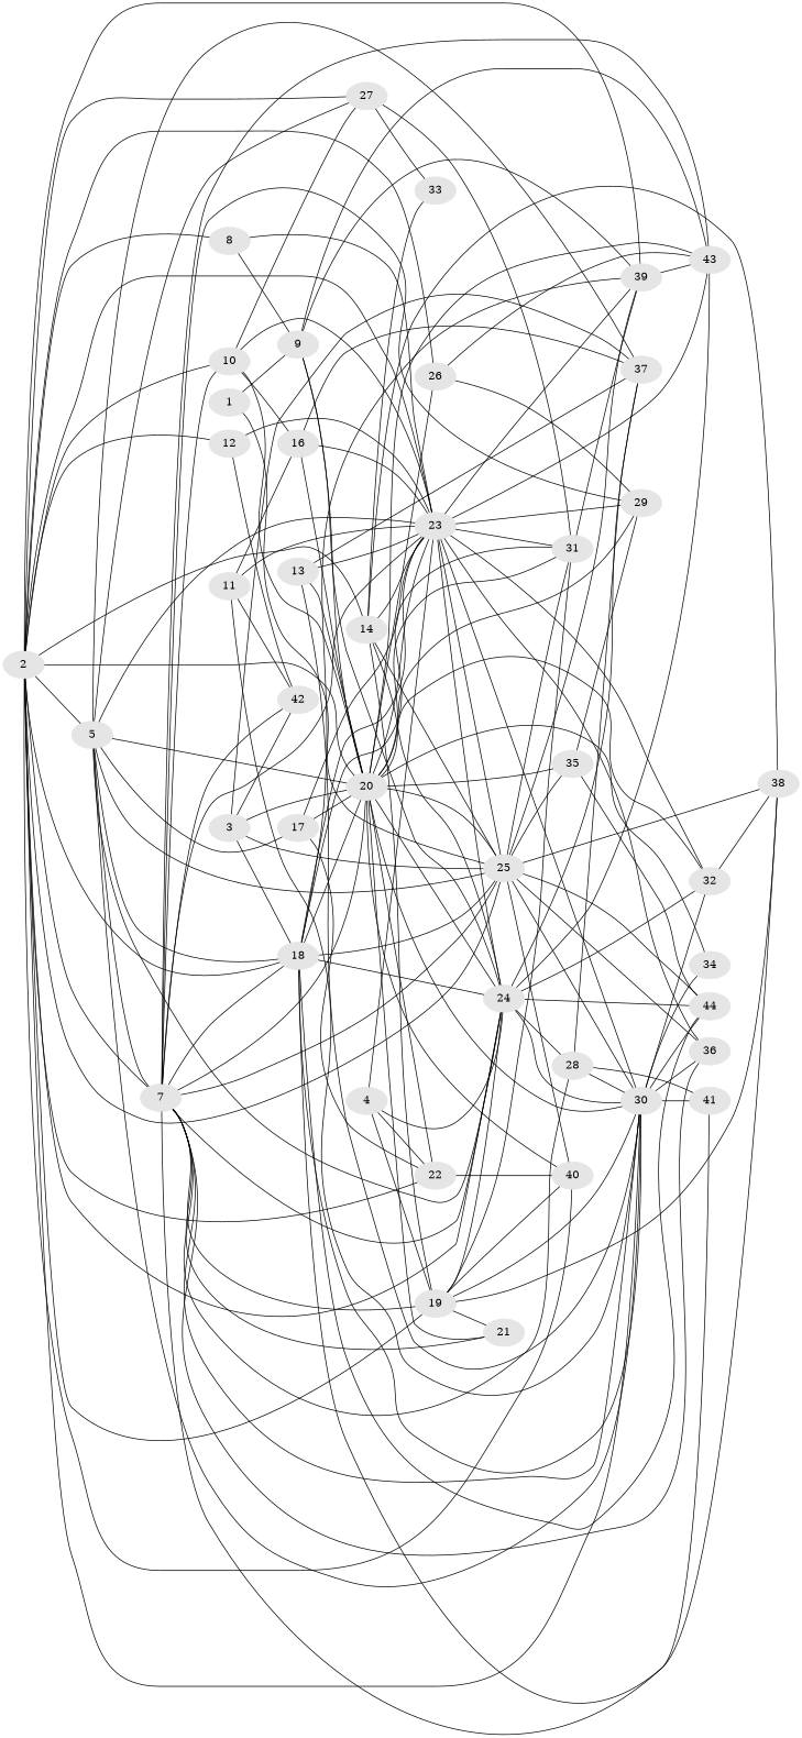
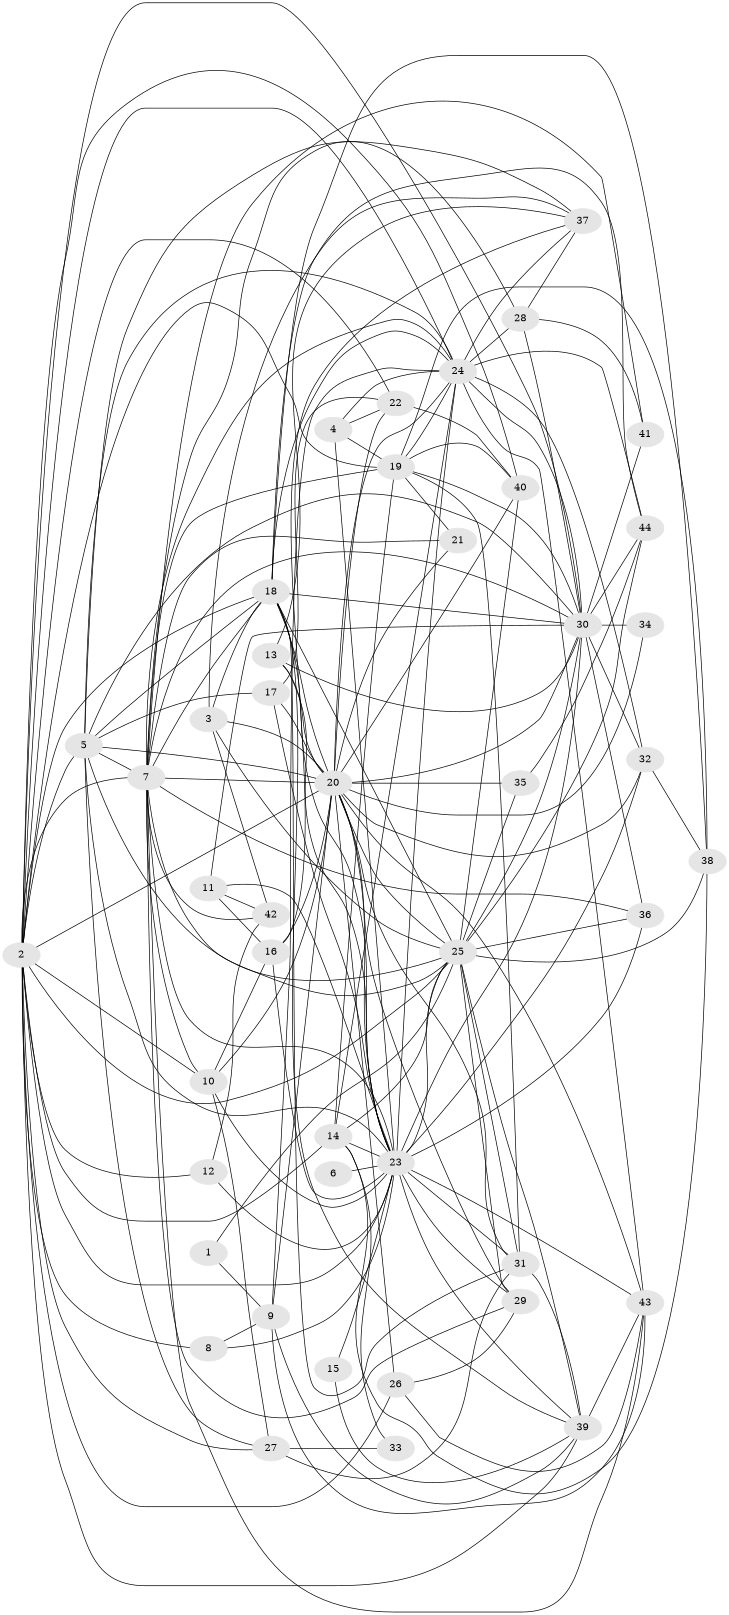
  graph {
    rankdir=LR
    node [color=gray90 style=filled]
    edge [weight=1.0]
    1
    9
    25
    43
    20
    24
    39
    30
    40
    29
    36
    38
    31
    44
    35
    2
    5
    7
    8
    10
    12
    14
    18
    19
    22
    23
    26
    27
    37
    17
    42
    21
    28
    41
    16
    33
    32
    34
    3
    4
+   6
    11
    13
+   15
    1 -- 9
    1 -- 25
    9 -- 43
    9 -- 20
    9 -- 24
    9 -- 39
    25 -- 39
    25 -- 30
    25 -- 40
-   35 -- 29
+   25 -- 29
    25 -- 36
    25 -- 38 [weight=2.0]
    25 -- 31
    25 -- 44
    25 -- 35
    20 -- 25 [weight=2.0]
    20 -- 43
    20 -- 24 [weight=3.0]
    20 -- 30 [weight=3.0]
    20 -- 40
    20 -- 29
    20 -- 31
    20 -- 35
    20 -- 22
    20 -- 23 [weight=3.0]
    20 -- 26 [weight=2.0]
    20 -- 21
    20 -- 32
    20 -- 34
    24 -- 43
    24 -- 30 [weight=2.0]
    24 -- 44 [weight=2.0]
    24 -- 37
    24 -- 28 [weight=2.0]
    24 -- 32
    39 -- 43
    30 -- 36
    30 -- 44
    30 -- 41 [weight=2.0]
    30 -- 32 [weight=2.0]
    30 -- 34 [weight=3.0]
    31 -- 39
    35 -- 44
    2 -- 25
    2 -- 20 [weight=3.0]
    2 -- 24
    2 -- 39 [weight=2.0]
    2 -- 30 [weight=2.0]
    2 -- 40
    2 -- 5 [weight=2.0]
    2 -- 7
    2 -- 8
    2 -- 10
    2 -- 12
    2 -- 14
    2 -- 18
    2 -- 19
    2 -- 22
    2 -- 23 [weight=4.0]
    2 -- 26
    2 -- 27
    5 -- 25 [weight=2.0]
    5 -- 20 [weight=3.0]
    5 -- 24 [weight=2.0]
    5 -- 30
    5 -- 7
    5 -- 18
    5 -- 23 [weight=2.0]
    5 -- 27
    5 -- 37
    5 -- 17
    7 -- 25
    7 -- 43
    7 -- 20 [weight=4.0]
    7 -- 24 [weight=2.0]
    7 -- 30 [weight=2.0]
    7 -- 29
    7 -- 36
    7 -- 10
    7 -- 18
    7 -- 19
    7 -- 23
    7 -- 42
    7 -- 21
    7 -- 28
    7 -- 41
    8 -- 9
    8 -- 23
    10 -- 20 [weight=2.0]
    10 -- 23
    10 -- 27
    10 -- 16
    12 -- 23
    12 -- 42
    14 -- 25 [weight=2.0]
    14 -- 24
    14 -- 38
    14 -- 19
    14 -- 23
    14 -- 33
    18 -- 25 [weight=2.0]
    18 -- 20 [weight=3.0]
    18 -- 24
    18 -- 39 [weight=2.0]
    18 -- 30
    18 -- 38
    18 -- 31 [weight=2.0]
    18 -- 44
    18 -- 23 [weight=2.0]
    19 -- 24
    19 -- 30
    19 -- 40
    19 -- 38
    19 -- 31
    19 -- 21
    22 -- 40
    23 -- 25
    23 -- 43 [weight=2.0]
    23 -- 24 [weight=3.0]
    23 -- 39
    23 -- 30 [weight=2.0]
    23 -- 29
    23 -- 36
    23 -- 31
    23 -- 32
    26 -- 43
    26 -- 29
    27 -- 31 [weight=2.0]
    27 -- 33
    17 -- 20
    17 -- 22
    17 -- 23
    28 -- 30
    28 -- 37
    28 -- 41
    16 -- 20 [weight=2.0]
    16 -- 23
    16 -- 37
    32 -- 38
    3 -- 25
    3 -- 20
    3 -- 18
    3 -- 37
    3 -- 42
    4 -- 24
    4 -- 19
    4 -- 22
    4 -- 23
+   6 -- 23
    11 -- 30
    11 -- 23
    11 -- 42
    11 -- 16
    13 -- 20
    13 -- 30
    13 -- 23
    13 -- 37
+   15 -- 39
+   15 -- 23
  }
